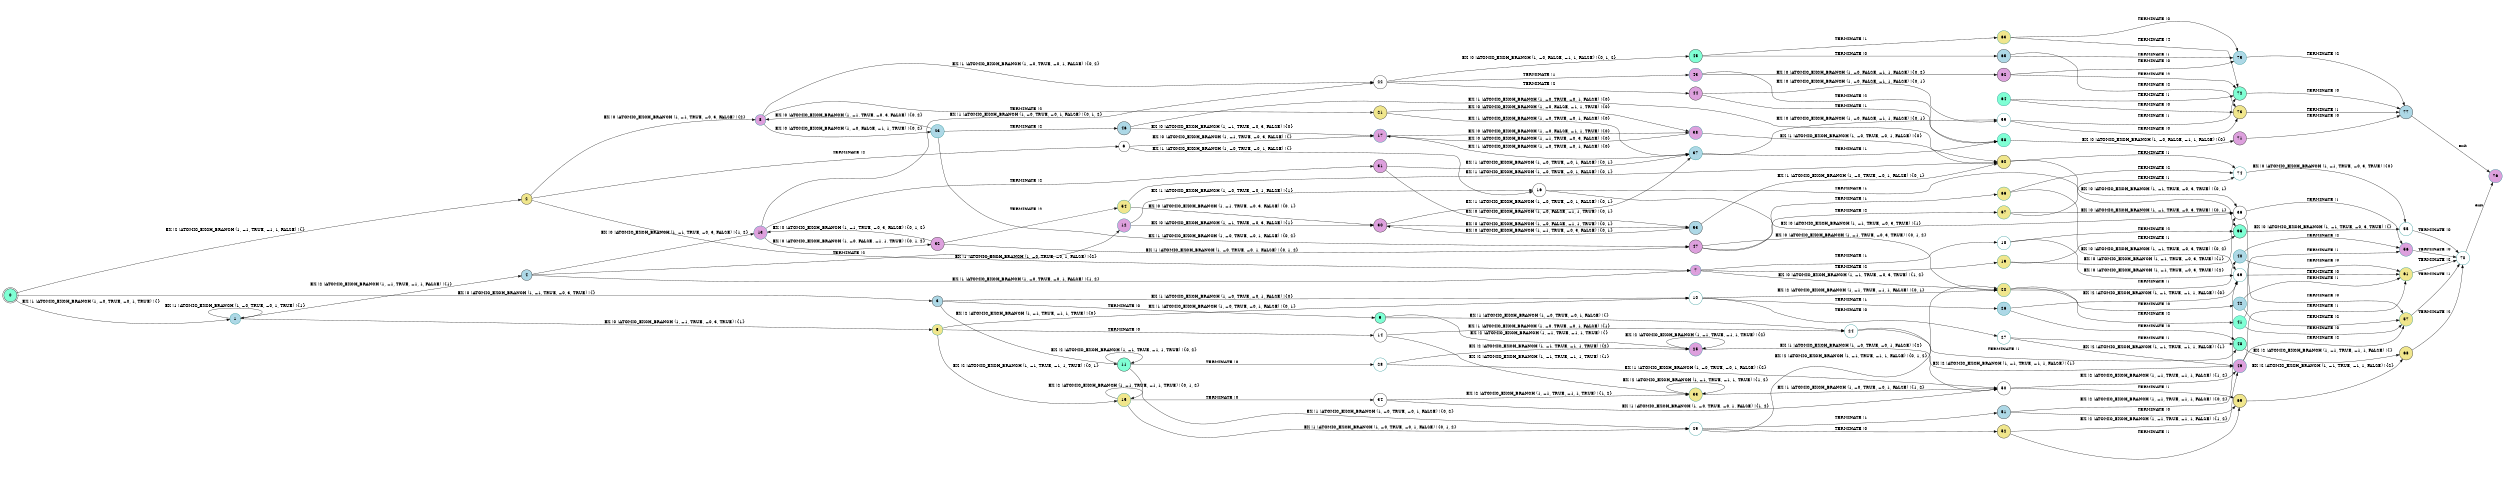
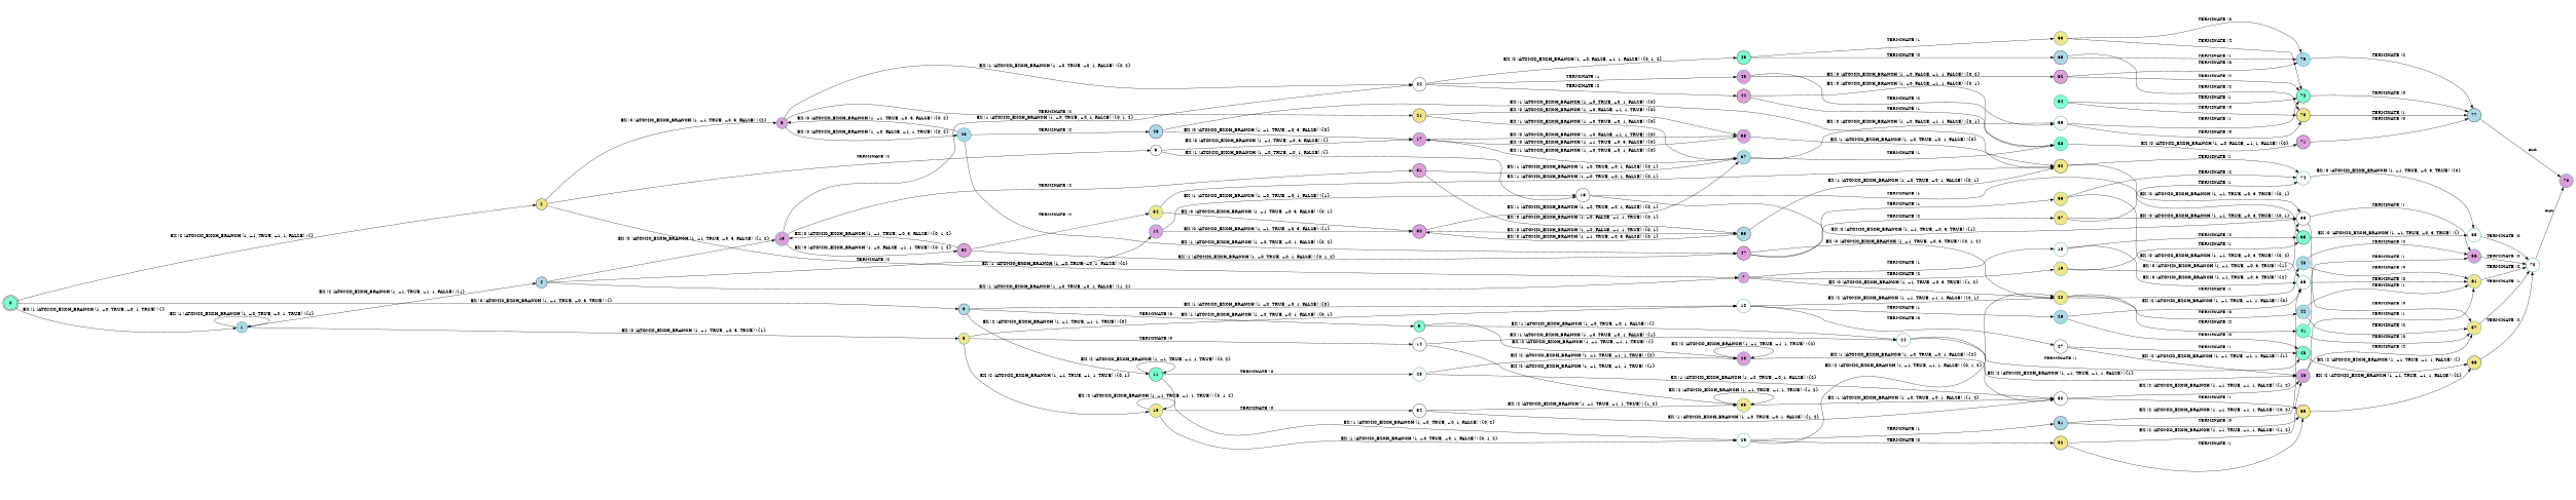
  digraph {
    rankdir=LR
    node [color=teal fillcolor=khaki shape=circle style=filled]
    0 [color=black fillcolor=aquamarine peripheries=2]
    1 [fillcolor=lightblue]
    2 [color=black]
    3 [color=black fillcolor=lightblue]
    4 [color=black fillcolor=lightblue]
    5
    6 [color=black fillcolor=white]
    7 [fillcolor=plum]
    8 [fillcolor=plum]
    9 [color=black fillcolor=aquamarine]
    10 [fillcolor=white]
    11 [color=black fillcolor=aquamarine]
    12 [fillcolor=plum]
    13 [fillcolor=plum]
    14 [color=black fillcolor=white]
    15
    16 [color=black fillcolor=white]
    17 [fillcolor=plum]
    18 [fillcolor=white]
    19
    20
    21 [color=black]
    22 [color=black fillcolor=white]
    23 [fillcolor=lightblue]
    24 [fillcolor=white]
    25 [fillcolor=plum]
    26 [fillcolor=lightblue]
-   27 [fillcolor=white]
+   27 [color=black fillcolor=white]
    28 [fillcolor=white]
    29 [fillcolor=white]
    30 [color=black fillcolor=plum]
    31 [color=black fillcolor=plum]
    32 [color=black fillcolor=plum]
    33
    34 [color=black fillcolor=white]
    n36 [color=black fillcolor=aquamarine label=95]
    36 [color=black fillcolor=white]
    37 [fillcolor=lightblue]
    38 [fillcolor=plum]
    39 [fillcolor=white]
    40 [fillcolor=lightblue]
    41 [fillcolor=aquamarine]
    42 [fillcolor=lightblue]
    43 [fillcolor=plum]
    44 [color=black fillcolor=plum]
    45 [color=black fillcolor=aquamarine]
    46 [color=black fillcolor=lightblue]
    47 [color=black fillcolor=plum]
    48 [color=black fillcolor=aquamarine]
    49 [fillcolor=plum]
    50 [color=black fillcolor=white]
    51 [color=black fillcolor=lightblue]
    52 [color=black]
    53 [color=black fillcolor=lightblue]
    54
    55 [fillcolor=white]
    56 [fillcolor=plum]
    57
    58 [fillcolor=aquamarine]
    59 [fillcolor=white]
    60 [color=black]
    61
    62 [color=black fillcolor=plum]
    63
    65 [color=black fillcolor=lightblue]
    66
    67
    68 [color=black]
    69 [color=black]
    70 [fillcolor=white]
    71 [color=black fillcolor=plum]
    72 [color=black fillcolor=aquamarine]
    73 [color=black]
    74 [fillcolor=white]
    75 [fillcolor=lightblue]
    64 [fillcolor=aquamarine]
    76 [fillcolor=plum]
    77 [color=black fillcolor=lightblue]
    0 -> 1 [label="EX !1 !ATOMIC_EXCH_BRANCH (1, +0, TRUE, +0, 1, TRUE) !{}"]
    0 -> 2 [label="EX !2 !ATOMIC_EXCH_BRANCH (1, +1, TRUE, +1, 1, FALSE) !{}"]
    0 -> 3 [label="EX !0 !ATOMIC_EXCH_BRANCH (1, +1, TRUE, +0, 3, TRUE) !{}"]
    1 -> 1 [label="EX !1 !ATOMIC_EXCH_BRANCH (1, +0, TRUE, +0, 1, TRUE) !{1}"]
    1 -> 4 [label="EX !2 !ATOMIC_EXCH_BRANCH (1, +1, TRUE, +1, 1, FALSE) !{1}"]
    1 -> 5 [label="EX !0 !ATOMIC_EXCH_BRANCH (1, +1, TRUE, +0, 3, TRUE) !{1}"]
    2 -> 6 [label="TERMINATE !2"]
    2 -> 7 [label="EX !1 !ATOMIC_EXCH_BRANCH (1, +0, TRUE, +0, 1, FALSE) !{2}"]
    2 -> 8 [label="EX !0 !ATOMIC_EXCH_BRANCH (1, +1, TRUE, +0, 3, FALSE) !{2}"]
    3 -> 9 [label="TERMINATE !0"]
    3 -> 10 [label="EX !1 !ATOMIC_EXCH_BRANCH (1, +0, TRUE, +0, 1, FALSE) !{0}"]
    3 -> 11 [label="EX !2 !ATOMIC_EXCH_BRANCH (1, +1, TRUE, +1, 1, TRUE) !{0}"]
    4 -> 7 [label="EX !1 !ATOMIC_EXCH_BRANCH (1, +0, TRUE, +0, 1, FALSE) !{1, 2}"]
    4 -> 12 [label="TERMINATE !2"]
    4 -> 13 [label="EX !0 !ATOMIC_EXCH_BRANCH (1, +1, TRUE, +0, 3, FALSE) !{1, 2}"]
    5 -> 10 [label="EX !1 !ATOMIC_EXCH_BRANCH (1, +0, TRUE, +0, 1, FALSE) !{0, 1}"]
    5 -> 14 [label="TERMINATE !0"]
    5 -> 15 [label="EX !2 !ATOMIC_EXCH_BRANCH (1, +1, TRUE, +1, 1, TRUE) !{0, 1}"]
    6 -> 16 [label="EX !1 !ATOMIC_EXCH_BRANCH (1, +0, TRUE, +0, 1, FALSE) !{}"]
    6 -> 17 [label="EX !0 !ATOMIC_EXCH_BRANCH (1, +1, TRUE, +0, 3, FALSE) !{}"]
    7 -> 18 [label="TERMINATE !1"]
    7 -> 19 [label="TERMINATE !2"]
    7 -> 20 [label="EX !0 !ATOMIC_EXCH_BRANCH (1, +1, TRUE, +0, 3, TRUE) !{1, 2}"]
    8 -> 21 [label="TERMINATE !2"]
    8 -> 22 [label="EX !1 !ATOMIC_EXCH_BRANCH (1, +0, TRUE, +0, 1, FALSE) !{0, 2}"]
    8 -> 23 [label="EX !0 !ATOMIC_EXCH_BRANCH (1, +0, FALSE, +1, 1, TRUE) !{0, 2}"]
    9 -> 24 [label="EX !1 !ATOMIC_EXCH_BRANCH (1, +0, TRUE, +0, 1, FALSE) !{}"]
    9 -> 25 [label="EX !2 !ATOMIC_EXCH_BRANCH (1, +1, TRUE, +1, 1, TRUE) !{}"]
    10 -> 20 [label="EX !2 !ATOMIC_EXCH_BRANCH (1, +1, TRUE, +1, 1, FALSE) !{0, 1}"]
    10 -> 26 [label="TERMINATE !1"]
    10 -> 27 [label="TERMINATE !0"]
    11 -> 11 [label="EX !2 !ATOMIC_EXCH_BRANCH (1, +1, TRUE, +1, 1, TRUE) !{0, 2}"]
    11 -> 28 [label="TERMINATE !0"]
    11 -> 29 [label="EX !1 !ATOMIC_EXCH_BRANCH (1, +0, TRUE, +0, 1, FALSE) !{0, 2}"]
    12 -> 16 [label="EX !1 !ATOMIC_EXCH_BRANCH (1, +0, TRUE, +0, 1, FALSE) !{1}"]
    12 -> 30 [label="EX !0 !ATOMIC_EXCH_BRANCH (1, +1, TRUE, +0, 3, FALSE) !{1}"]
    13 -> 22 [label="EX !1 !ATOMIC_EXCH_BRANCH (1, +0, TRUE, +0, 1, FALSE) !{0, 1, 2}"]
    13 -> 31 [label="TERMINATE !2"]
    13 -> 32 [label="EX !0 !ATOMIC_EXCH_BRANCH (1, +0, FALSE, +1, 1, TRUE) !{0, 1, 2}"]
    14 -> 24 [label="EX !1 !ATOMIC_EXCH_BRANCH (1, +0, TRUE, +0, 1, FALSE) !{1}"]
    14 -> 33 [label="EX !2 !ATOMIC_EXCH_BRANCH (1, +1, TRUE, +1, 1, TRUE) !{1}"]
    15 -> 15 [label="EX !2 !ATOMIC_EXCH_BRANCH (1, +1, TRUE, +1, 1, TRUE) !{0, 1, 2}"]
    15 -> 29 [label="EX !1 !ATOMIC_EXCH_BRANCH (1, +0, TRUE, +0, 1, FALSE) !{0, 1, 2}"]
    15 -> 34 [label="TERMINATE !0"]
    16 -> n36 [label="TERMINATE !1"]
    16 -> 36 [label="EX !0 !ATOMIC_EXCH_BRANCH (1, +1, TRUE, +0, 3, TRUE) !{1}"]
    17 -> 37 [label="EX !1 !ATOMIC_EXCH_BRANCH (1, +0, TRUE, +0, 1, FALSE) !{0}"]
    17 -> 38 [label="EX !0 !ATOMIC_EXCH_BRANCH (1, +0, FALSE, +1, 1, TRUE) !{0}"]
    18 -> n36 [label="TERMINATE !2"]
    18 -> 39 [label="EX !0 !ATOMIC_EXCH_BRANCH (1, +1, TRUE, +0, 3, TRUE) !{2}"]
    19 -> n36 [label="TERMINATE !1"]
    19 -> 36 [label="EX !0 !ATOMIC_EXCH_BRANCH (1, +1, TRUE, +0, 3, TRUE) !{1}"]
    20 -> 40 [label="TERMINATE !1"]
    20 -> 41 [label="TERMINATE !2"]
    20 -> 42 [label="TERMINATE !0"]
    21 -> 37 [label="EX !1 !ATOMIC_EXCH_BRANCH (1, +0, TRUE, +0, 1, FALSE) !{0}"]
    21 -> 38 [label="EX !0 !ATOMIC_EXCH_BRANCH (1, +0, FALSE, +1, 1, TRUE) !{0}"]
    22 -> 43 [label="TERMINATE !1"]
    22 -> 44 [label="TERMINATE !2"]
    22 -> 45 [label="EX !0 !ATOMIC_EXCH_BRANCH (1, +0, FALSE, +1, 1, FALSE) !{0, 1, 2}"]
    23 -> 8 [label="EX !0 !ATOMIC_EXCH_BRANCH (1, +1, TRUE, +0, 3, FALSE) !{0, 2}"]
    23 -> 46 [label="TERMINATE !2"]
    23 -> 47 [label="EX !1 !ATOMIC_EXCH_BRANCH (1, +0, TRUE, +0, 1, FALSE) !{0, 2}"]
    24 -> 48 [label="TERMINATE !1"]
    24 -> 49 [label="EX !2 !ATOMIC_EXCH_BRANCH (1, +1, TRUE, +1, 1, FALSE) !{1}"]
    25 -> 25 [label="EX !2 !ATOMIC_EXCH_BRANCH (1, +1, TRUE, +1, 1, TRUE) !{2}"]
    25 -> 50 [label="EX !1 !ATOMIC_EXCH_BRANCH (1, +0, TRUE, +0, 1, FALSE) !{2}"]
    26 -> 39 [label="EX !2 !ATOMIC_EXCH_BRANCH (1, +1, TRUE, +1, 1, FALSE) !{0}"]
    26 -> 48 [label="TERMINATE !0"]
    27 -> 48 [label="TERMINATE !1"]
    27 -> 49 [label="EX !2 !ATOMIC_EXCH_BRANCH (1, +1, TRUE, +1, 1, FALSE) !{1}"]
    28 -> 25 [label="EX !2 !ATOMIC_EXCH_BRANCH (1, +1, TRUE, +1, 1, TRUE) !{2}"]
    28 -> 50 [label="EX !1 !ATOMIC_EXCH_BRANCH (1, +0, TRUE, +0, 1, FALSE) !{2}"]
    29 -> 20 [label="EX !2 !ATOMIC_EXCH_BRANCH (1, +1, TRUE, +1, 1, FALSE) !{0, 1, 2}"]
    29 -> 51 [label="TERMINATE !1"]
    29 -> 52 [label="TERMINATE !0"]
    30 -> 37 [label="EX !1 !ATOMIC_EXCH_BRANCH (1, +0, TRUE, +0, 1, FALSE) !{0, 1}"]
    30 -> 53 [label="EX !0 !ATOMIC_EXCH_BRANCH (1, +0, FALSE, +1, 1, TRUE) !{0, 1}"]
    31 -> 37 [label="EX !1 !ATOMIC_EXCH_BRANCH (1, +0, TRUE, +0, 1, FALSE) !{0, 1}"]
    31 -> 53 [label="EX !0 !ATOMIC_EXCH_BRANCH (1, +0, FALSE, +1, 1, TRUE) !{0, 1}"]
    32 -> 13 [label="EX !0 !ATOMIC_EXCH_BRANCH (1, +1, TRUE, +0, 3, FALSE) !{0, 1, 2}"]
    32 -> 47 [label="EX !1 !ATOMIC_EXCH_BRANCH (1, +0, TRUE, +0, 1, FALSE) !{0, 1, 2}"]
    32 -> 54 [label="TERMINATE !2"]
    33 -> 33 [label="EX !2 !ATOMIC_EXCH_BRANCH (1, +1, TRUE, +1, 1, TRUE) !{1, 2}"]
    33 -> 50 [label="EX !1 !ATOMIC_EXCH_BRANCH (1, +0, TRUE, +0, 1, FALSE) !{1, 2}"]
    34 -> 33 [label="EX !2 !ATOMIC_EXCH_BRANCH (1, +1, TRUE, +1, 1, TRUE) !{1, 2}"]
    34 -> 50 [label="EX !1 !ATOMIC_EXCH_BRANCH (1, +0, TRUE, +0, 1, FALSE) !{1, 2}"]
    n36 -> 55 [label="EX !0 !ATOMIC_EXCH_BRANCH (1, +1, TRUE, +0, 3, TRUE) !{}"]
    36 -> 56 [label="TERMINATE !1"]
    36 -> 57 [label="TERMINATE !0"]
    37 -> 58 [label="TERMINATE !1"]
    37 -> 59 [label="EX !0 !ATOMIC_EXCH_BRANCH (1, +0, FALSE, +1, 1, FALSE) !{0, 1}"]
    38 -> 17 [label="EX !0 !ATOMIC_EXCH_BRANCH (1, +1, TRUE, +0, 3, FALSE) !{0}"]
    38 -> 60 [label="EX !1 !ATOMIC_EXCH_BRANCH (1, +0, TRUE, +0, 1, FALSE) !{0}"]
    39 -> 61 [label="TERMINATE !0"]
    40 -> 56 [label="TERMINATE !2"]
    40 -> 61 [label="TERMINATE !0"]
    41 -> 56 [label="TERMINATE !1"]
    41 -> 57 [label="TERMINATE !0"]
    42 -> 57 [label="TERMINATE !2"]
    42 -> 61 [label="TERMINATE !1"]
    43 -> 58 [label="TERMINATE !2"]
    43 -> 62 [label="EX !0 !ATOMIC_EXCH_BRANCH (1, +0, FALSE, +1, 1, FALSE) !{0, 2}"]
    44 -> 58 [label="TERMINATE !1"]
    44 -> 59 [label="EX !0 !ATOMIC_EXCH_BRANCH (1, +0, FALSE, +1, 1, FALSE) !{0, 1}"]
    45 -> 63 [label="TERMINATE !1"]
    45 -> 65 [label="TERMINATE !0"]
    46 -> 17 [label="EX !0 !ATOMIC_EXCH_BRANCH (1, +1, TRUE, +0, 3, FALSE) !{0}"]
    46 -> 60 [label="EX !1 !ATOMIC_EXCH_BRANCH (1, +0, TRUE, +0, 1, FALSE) !{0}"]
    47 -> 20 [label="EX !0 !ATOMIC_EXCH_BRANCH (1, +1, TRUE, +0, 3, TRUE) !{0, 1, 2}"]
    47 -> 66 [label="TERMINATE !1"]
    47 -> 67 [label="TERMINATE !2"]
    48 -> 68 [label="EX !2 !ATOMIC_EXCH_BRANCH (1, +1, TRUE, +1, 1, FALSE) !{}"]
    49 -> 57 [label="TERMINATE !2"]
    49 -> 61 [label="TERMINATE !1"]
    50 -> 49 [label="EX !2 !ATOMIC_EXCH_BRANCH (1, +1, TRUE, +1, 1, FALSE) !{1, 2}"]
    50 -> 69 [label="TERMINATE !1"]
    51 -> 39 [label="EX !2 !ATOMIC_EXCH_BRANCH (1, +1, TRUE, +1, 1, FALSE) !{0, 2}"]
    51 -> 69 [label="TERMINATE !0"]
    52 -> 49 [label="EX !2 !ATOMIC_EXCH_BRANCH (1, +1, TRUE, +1, 1, FALSE) !{1, 2}"]
    52 -> 69 [label="TERMINATE !1"]
    53 -> 30 [label="EX !0 !ATOMIC_EXCH_BRANCH (1, +1, TRUE, +0, 3, FALSE) !{0, 1}"]
    53 -> 60 [label="EX !1 !ATOMIC_EXCH_BRANCH (1, +0, TRUE, +0, 1, FALSE) !{0, 1}"]
    54 -> 30 [label="EX !0 !ATOMIC_EXCH_BRANCH (1, +1, TRUE, +0, 3, FALSE) !{0, 1}"]
    54 -> 60 [label="EX !1 !ATOMIC_EXCH_BRANCH (1, +0, TRUE, +0, 1, FALSE) !{0, 1}"]
    55 -> 70 [label="TERMINATE !0"]
    56 -> 70 [label="TERMINATE !0"]
    57 -> 70 [label="TERMINATE !1"]
    58 -> 71 [label="EX !0 !ATOMIC_EXCH_BRANCH (1, +0, FALSE, +1, 1, FALSE) !{0}"]
    59 -> 72 [label="TERMINATE !1"]
    59 -> 73 [label="TERMINATE !0"]
    60 -> 36 [label="EX !0 !ATOMIC_EXCH_BRANCH (1, +1, TRUE, +0, 3, TRUE) !{0, 1}"]
    60 -> 74 [label="TERMINATE !1"]
    61 -> 70 [label="TERMINATE !2"]
    62 -> 72 [label="TERMINATE !2"]
    62 -> 75 [label="TERMINATE !0"]
    63 -> 72 [label="TERMINATE !4"]
    63 -> 75 [label="TERMINATE !0"]
    65 -> 73 [label="TERMINATE !2"]
    65 -> 75 [label="TERMINATE !1"]
    66 -> 39 [label="EX !0 !ATOMIC_EXCH_BRANCH (1, +1, TRUE, +0, 3, TRUE) !{0, 2}"]
    66 -> 74 [label="TERMINATE !2"]
    67 -> 36 [label="EX !0 !ATOMIC_EXCH_BRANCH (1, +1, TRUE, +0, 3, TRUE) !{0, 1}"]
    67 -> 74 [label="TERMINATE !1"]
    68 -> 70 [label="TERMINATE !2"]
    69 -> 68 [label="EX !2 !ATOMIC_EXCH_BRANCH (1, +1, TRUE, +1, 1, FALSE) !{2}"]
    70 -> 76 [label=exit]
    71 -> 77 [label="TERMINATE !0"]
    72 -> 77 [label="TERMINATE !0"]
    73 -> 77 [label="TERMINATE !1"]
    74 -> 55 [label="EX !0 !ATOMIC_EXCH_BRANCH (1, +1, TRUE, +0, 3, TRUE) !{0}"]
    75 -> 77 [label="TERMINATE !2"]
    64 -> 72 [label="TERMINATE !1"]
    64 -> 73 [label="TERMINATE !0"]
    77 -> 76 [label=exit]
  }
